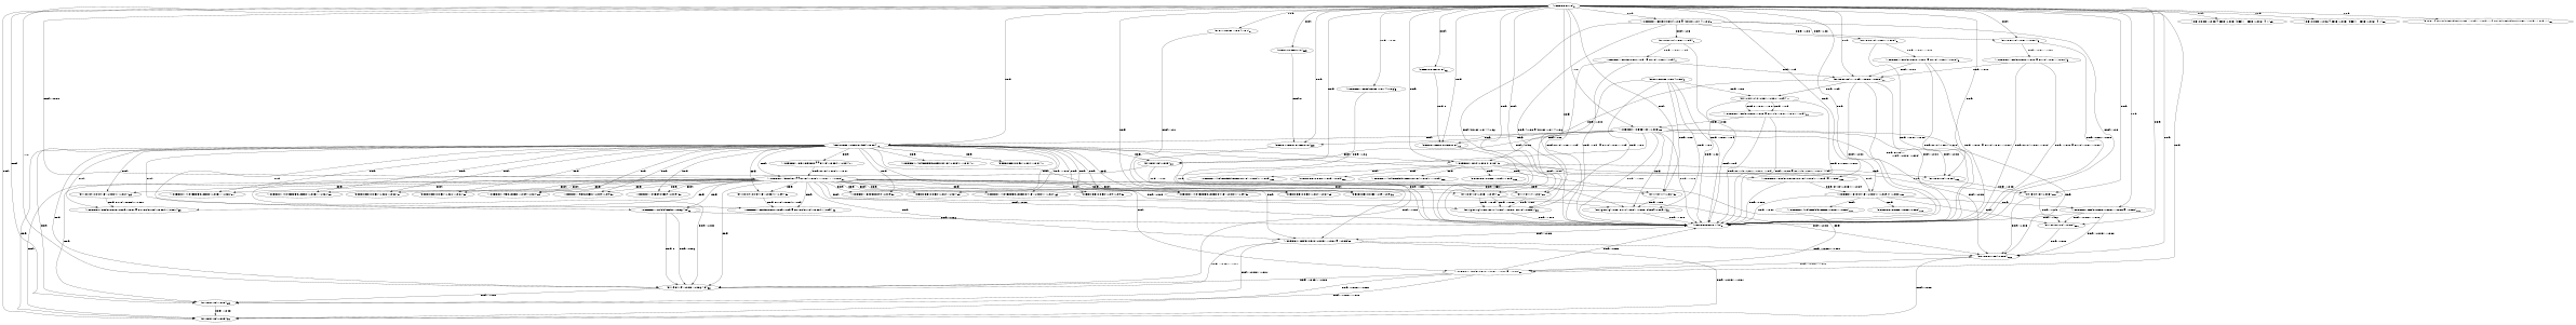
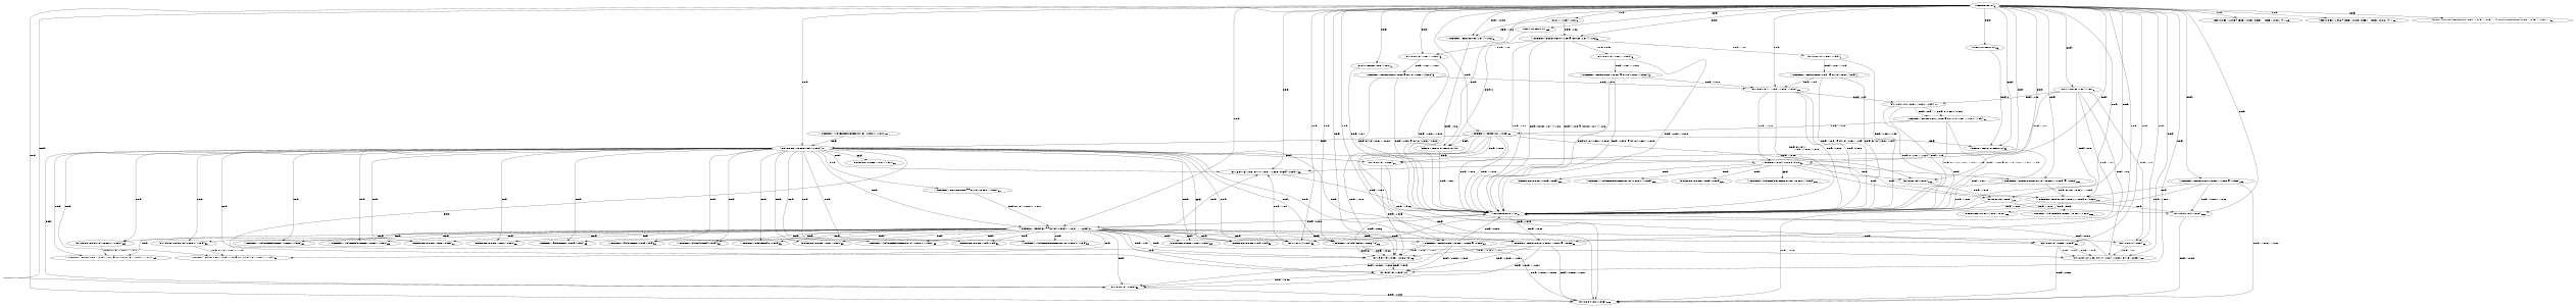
  digraph {
    fontname="DejaVu Sans"
    node [fontname="DejaVu Sans"]
    edge [fontname="DejaVu Sans"]
    n1 [label=<(METHOD,FUN1)<SUB>1</SUB>>]
    n2 [label=<(PARAM,struct VAR1 *VAR2)<SUB>1</SUB>>]
    n3 [label=<(PARAM,struct VAR3 *VAR4)<SUB>1</SUB>>]
+   n4 [label=<(PARAM,VAR5 *VAR6)<SUB>1</SUB>>]
    n5 [label=<(&lt;operator&gt;.assignment,*VAR8 = (struct VAR7 *)VAR6)<SUB>3</SUB>>]
    n6 [label=<(FUN3,FUN3(&quot;&quot;, 			VAR9, VAR10, VAR11))<SUB>11</SUB>>]
    n7 [label=<(&lt;operators&gt;.assignmentOr,FUN5(VAR13)-&gt;VAR29 |= VAR30)<SUB>100</SUB>>]
    n8 [label=<(FUN12,FUN12(VAR13))<SUB>108</SUB>>]
    n9 [label=<(RETURN,return 0;,return 0;)<SUB>109</SUB>>]
    n10 [label=<(&lt;operator&gt;.logicalNot,!VAR13)<SUB>15</SUB>>]
    n11 [label=<(IDENTIFIER,VAR11,switch(VAR11))<SUB>18</SUB>>]
-   n12 [label=<(&lt;operator&gt;.and,VAR10 &amp; 0x01)<SUB>93</SUB>>]
+   n12 [label=<(&lt;operator&gt;.and,VAR10 &amp; 0x01)<SUB>97</SUB>>]
    n13 [label=<(&lt;operator&gt;.and,FUN5(VAR13)-&gt;VAR29 &amp; VAR31)<SUB>102</SUB>>]
    n14 [label=<(LITERAL,0,return 0;)<SUB>109</SUB>>]
    n15 [label=<(&lt;operator&gt;.cast,(struct VAR7 *)VAR6)<SUB>3</SUB>>]
    n16 [label=<(RETURN,return 0;,return 0;)<SUB>16</SUB>>]
    n17 [label=<(IDENTIFIER,VAR15,{ 	case VAR15:  		break;    	case VAR16:  		if ...)<SUB>19</SUB>>]
    n18 [label=<(IDENTIFIER,VAR16,{ 	case VAR15:  		break;    	case VAR16:  		if ...)<SUB>22</SUB>>]
    n19 [label=<(&lt;operator&gt;.assignment,VAR13-&gt;VAR22 = VAR23)<SUB>84</SUB>>]
    n20 [label=<(&lt;operator&gt;.assignment,VAR13-&gt;VAR24 = VAR25)<SUB>85</SUB>>]
    n21 [label=<(FUN9,FUN9(VAR13, VAR26 * 5))<SUB>86</SUB>>]
    n22 [label=<(BLOCK,{ 			struct l2cap_disconn_req VAR19; 			VAR19.V...,{ 			struct l2cap_disconn_req VAR19; 			VAR19.V...)<SUB>87</SUB>>]
    n23 [label=<(&lt;operator&gt;.assignment,VAR13-&gt;VAR22 = VAR32)<SUB>103</SUB>>]
    n24 [label=<(FUN11,FUN11(VAR13))<SUB>504</SUB>>]
    n25 [label=<(LITERAL,0,return 0;)<SUB>16</SUB>>]
    n26 [label=<(&lt;operator&gt;.lessThan,++FUN5(VAR13)-&gt;VAR17 &lt; VAR18)<SUB>24</SUB>>]
    n27 [label=<(FUN6,FUN6(VAR2, FUN7(VAR2), 					VAR28, sizeof(VAR19...)<SUB>91</SUB>>]
    n28 [label=<(FUN5,FUN5(VAR13))<SUB>100</SUB>>]
    n29 [label=<(FUN6,FUN6(VAR2, FUN7(VAR2), VAR20,  						FUN8(VAR13...)<SUB>30</SUB>>]
    n30 [label=<(&lt;operator&gt;.multiplication,VAR26 * 5)<SUB>86</SUB>>]
    n31 [label=<(FUN5,FUN5(VAR13))<SUB>102</SUB>>]
    n32 [label=<(FUN7,FUN7(VAR2))<SUB>91</SUB>>]
    n33 [label=<(FUN7,FUN7(VAR2))<SUB>30</SUB>>]
    n34 [label=<(FUN8,FUN8(VAR13, VAR19))<SUB>32</SUB>>]
    n35 [label=<(FUN5,FUN5(VAR13))<SUB>24</SUB>>]
    n36 [label=<(FUN5,FUN5(VAR13))<SUB>89</SUB>>]
    n37 [label=<(FUN5,FUN5(VAR13))<SUB>90</SUB>>]
    n38 [label=<(FUN2,FUN2(VAR8-&gt;VAR11))<SUB>9</SUB>>]
    n39 [label=<(FUN4,FUN4(&amp;VAR2-&gt;VAR14, VAR9))<SUB>14</SUB>>]
    n40 [label=<(METHOD_RETURN,int)<SUB>1</SUB>>]
    n41 [label=<(FUN2,FUN2(VAR8-&gt;VAR9))<SUB>7</SUB>>]
    n42 [label=<(FUN2,FUN2(VAR8-&gt;VAR10))<SUB>8</SUB>>]
    n43 [label=<(&lt;operator&gt;.assignment,VAR19.VAR27 = FUN10(FUN5(VAR13)-&gt;VAR27))<SUB>89</SUB>>]
    n44 [label=<(&lt;operator&gt;.assignment,VAR19.VAR9 = FUN10(FUN5(VAR13)-&gt;VAR9))<SUB>90</SUB>>]
    n45 [label=<(&lt;operator&gt;.preIncrement,++FUN5(VAR13)-&gt;VAR17)<SUB>24</SUB>>]
    n46 [label=<(FUN10,FUN10(FUN5(VAR13)-&gt;VAR27))<SUB>89</SUB>>]
    n47 [label=<(FUN10,FUN10(FUN5(VAR13)-&gt;VAR9))<SUB>90</SUB>>]
    n48 [label=<(&lt;operator&gt;.indirectFieldAccess,VAR13-&gt;VAR22)<SUB>84</SUB>>]
    n49 [label=<(&lt;operator&gt;.indirectFieldAccess,VAR13-&gt;VAR24)<SUB>25</SUB>>]
    n50 [label=<(FIELD_IDENTIFIER,VAR22,VAR22)<SUB>84</SUB>>]
    n51 [label=<(FIELD_IDENTIFIER,VAR24,VAR24)<SUB>85</SUB>>]
    n52 [label=<(&lt;operator&gt;.fieldAccess,VAR19.VAR27)<SUB>89</SUB>>]
    n53 [label=<(&lt;operator&gt;.fieldAccess,VAR19.VAR9)<SUB>90</SUB>>]
    n54 [label=<(&lt;operator&gt;.sizeOf,sizeof(VAR19))<SUB>92</SUB>>]
    n55 [label=<(&lt;operator&gt;.addressOf,&amp;VAR19)<SUB>92</SUB>>]
    n56 [label=<(&lt;operator&gt;.indirectFieldAccess,FUN5(VAR13)-&gt;VAR17)<SUB>24</SUB>>]
    n57 [label=<(FIELD_IDENTIFIER,VAR27,VAR27)<SUB>89</SUB>>]
    n58 [label=<(&lt;operator&gt;.indirectFieldAccess,FUN5(VAR13)-&gt;VAR27)<SUB>89</SUB>>]
    n59 [label=<(FIELD_IDENTIFIER,VAR9,VAR9)<SUB>90</SUB>>]
    n60 [label=<(&lt;operator&gt;.indirectFieldAccess,FUN5(VAR13)-&gt;VAR9)<SUB>90</SUB>>]
    n61 [label=<(FIELD_IDENTIFIER,VAR17,VAR17)<SUB>24</SUB>>]
    n62 [label=<(FIELD_IDENTIFIER,VAR27,VAR27)<SUB>89</SUB>>]
    n63 [label=<(FIELD_IDENTIFIER,VAR9,VAR9)<SUB>90</SUB>>]
    n64 [label=<(&lt;operator&gt;.indirectFieldAccess,FUN5(VAR13)-&gt;VAR29)<SUB>100</SUB>>]
    n65 [label=<(FIELD_IDENTIFIER,VAR29,VAR29)<SUB>100</SUB>>]
    n66 [label=<(&lt;operator&gt;.indirectFieldAccess,FUN5(VAR13)-&gt;VAR29)<SUB>102</SUB>>]
    n67 [label=<(FIELD_IDENTIFIER,VAR29,VAR29)<SUB>102</SUB>>]
    n68 [label=<(&lt;operator&gt;.indirectFieldAccess,VAR13-&gt;VAR22)<SUB>103</SUB>>]
    n69 [label=<(FIELD_IDENTIFIER,VAR22,VAR22)<SUB>103</SUB>>]
    n70 [label=<(&lt;operator&gt;.assignment,VAR13 = FUN4(&amp;VAR2-&gt;VAR14, VAR9))<SUB>14</SUB>>]
    n71 [label=<(&lt;operator&gt;.assignment,VAR9   = FUN2(VAR8-&gt;VAR9))<SUB>7</SUB>>]
    n72 [label=<(&lt;operator&gt;.assignment,VAR10  = FUN2(VAR8-&gt;VAR10))<SUB>8</SUB>>]
    n73 [label=<(&lt;operator&gt;.assignment,VAR11 = FUN2(VAR8-&gt;VAR11))<SUB>9</SUB>>]
+   n1 -> n2 [label="DDG: "]
    n1 -> n3 [label="DDG: "]
+   n1 -> n4 [label="DDG: "]
    n1 -> n5 [label="DDG: "]
    n1 -> n6 [label="DDG: "]
    n1 -> n7 [label="DDG: "]
    n1 -> n8 [label="DDG: "]
    n1 -> n9 [label="DDG: "]
-   n1 -> n10 [label="VAR: "]
+   n1 -> n10 [label="DDG: "]
    n1 -> n11 [label="DDG: "]
    n1 -> n12 [label="DDG: "]
    n1 -> n13 [label="DDG: "]
    n1 -> n14 [label="DDG: "]
    n1 -> n15 [label="DDG: VAR13"]
    n1 -> n16 [label="DDG: "]
    n1 -> n17 [label="DDG: "]
    n1 -> n18 [label="DDG: "]
    n1 -> n19 [label="DDG: "]
    n1 -> n20 [label="DDG: "]
-   n1 -> n21 [label="VAR: "]
+   n1 -> n21 [label="DDG: "]
    n1 -> n22 [label="DDG: "]
    n1 -> n23 [label="DDG: "]
    n1 -> n24 [label="DDG: "]
    n1 -> n25 [label="DDG: "]
-   n1 -> n26 [label="DDG: VAR20"]
-   n10 -> n27 [label="DDG: "]
+   n1 -> n26 [label="DDG: "]
+   n1 -> n27 [label="DDG: "]
    n1 -> n28 [label="DDG: "]
    n1 -> n29 [label="DDG: "]
+   n1 -> n30 [label="DDG: "]
    n1 -> n31 [label="DDG: "]
    n1 -> n32 [label="DDG: "]
    n1 -> n33 [label="DDG: "]
    n1 -> n34 [label="DDG: "]
    n1 -> n35 [label="DDG: "]
    n1 -> n36 [label="DDG: "]
    n1 -> n37 [label="DDG: "]
    n1 -> n38 [label="DDG: "]
    n2 -> n27 [label="DDG: VAR2"]
    n2 -> n29 [label="DDG: VAR2"]
    n2 -> n32 [label="DDG: VAR2"]
    n2 -> n33 [label="DDG: VAR2"]
    n2 -> n39 [label="DDG: VAR2"]
    n2 -> n40 [label="DDG: VAR2"]
    n3 -> n40 [label="DDG: VAR4"]
+   n4 -> n5 [label="DDG: VAR6"]
+   n4 -> n15 [label="DDG: VAR6"]
    n5 -> n38 [label="DDG: VAR8"]
    n5 -> n40 [label="DDG: VAR8"]
    n5 -> n40 [label="DDG: (struct VAR7 *)VAR6"]
    n5 -> n40 [label="DDG: *VAR8 = (struct VAR7 *)VAR6"]
    n5 -> n41 [label="DDG: VAR8"]
-   n5 -> n42 [label="DDG: VAR8"]
+   n5 -> n42 [label="DDG: DDG8"]
    n6 -> n12 [label="DDG: VAR10"]
    n6 -> n39 [label="DDG: VAR9"]
    n6 -> n40 [label="DDG: VAR10"]
    n6 -> n40 [label="DDG: VAR11"]
    n6 -> n40 [label="DDG: FUN3(&quot;&quot;,\n			VAR9, VAR10, VAR11)"]
    n7 -> n13 [label="DDG: FUN5(VAR13)-&gt;VAR29"]
    n7 -> n40 [label="DDG: VAR30"]
    n9 -> n40 [label="DDG: &lt;RET&gt;"]
    n10 -> n8 [label="DDG: VAR13"]
    n10 -> n8 [label="CDG: "]
    n10 -> n9 [label="CDG: "]
    n10 -> n11 [label="CDG: "]
    n10 -> n16 [label="CDG: "]
    n10 -> n21 [label="DDG: VAR13"]
    n10 -> n28 [label="DDG: VAR13"]
    n10 -> n35 [label="DDG: VAR13"]
    n10 -> n40 [label="DDG: VAR13"]
    n10 -> n40 [label="DDG: !VAR13"]
    n11 -> n12 [label="CDG: "]
    n11 -> n19 [label="CDG: "]
    n11 -> n20 [label="CDG: "]
    n11 -> n21 [label="CDG: "]
    n11 -> n26 [label="CDG: "]
    n11 -> n27 [label="CDG: "]
    n11 -> n30 [label="CDG: "]
    n11 -> n32 [label="CDG: "]
    n11 -> n35 [label="CDG: "]
    n11 -> n36 [label="CDG: "]
    n11 -> n37 [label="CDG: "]
    n11 -> n43 [label="CDG: "]
    n11 -> n44 [label="CDG: "]
    n11 -> n45 [label="CDG: "]
    n11 -> n46 [label="CDG: "]
    n11 -> n47 [label="CDG: "]
    n11 -> n48 [label="CDG: "]
    n11 -> n49 [label="CDG: "]
    n11 -> n50 [label="CDG: "]
    n11 -> n51 [label="CDG: "]
    n11 -> n52 [label="CDG: "]
    n11 -> n53 [label="CDG: "]
    n11 -> n54 [label="CDG: "]
    n11 -> n55 [label="CDG: "]
-   n11 -> n56 [label="CDG: "]
+   n56 -> n11 [label="CDG: "]
    n11 -> n57 [label="CDG: "]
-   n11 -> n58 [label="DDG: VAR10"]
+   n11 -> n58 [label="CDG: "]
    n11 -> n59 [label="CDG: "]
    n11 -> n60 [label="CDG: "]
    n11 -> n61 [label="CDG: "]
    n11 -> n62 [label="CDG: "]
    n11 -> n63 [label="CDG: "]
-   n12 -> n7 [label="DDG: VAR10"]
+   n12 -> n7 [label="CDG: "]
    n12 -> n13 [label="CDG: "]
    n12 -> n28 [label="CDG: "]
    n12 -> n31 [label="CDG: "]
    n12 -> n64 [label="CDG: "]
    n12 -> n65 [label="CDG: "]
    n12 -> n66 [label="CDG: "]
    n12 -> n67 [label="CDG: "]
-   n13 -> n23 [label="CDG: "]
+   n23 -> n13 [label="CDG: "]
    n13 -> n24 [label="CDG: "]
    n13 -> n40 [label="DDG: VAR31"]
    n13 -> n68 [label="CDG: "]
    n13 -> n69 [label="CDG: "]
    n14 -> n9 [label="DDG: 0"]
    n15 -> n40 [label="DDG: VAR6"]
    n16 -> n40 [label="DDG: &lt;RET&gt;"]
-   n8 -> n19 [label="DDG: VAR13-&gt;VAR22"]
+   n19 -> n8 [label="DDG: VAR13-&gt;VAR22"]
    n19 -> n21 [label="DDG: VAR13-&gt;VAR22"]
    n19 -> n36 [label="DDG: VAR13-&gt;VAR22"]
    n19 -> n37 [label="DDG: VAR13-&gt;VAR22"]
    n19 -> n40 [label="DDG: VAR23"]
    n20 -> n8 [label="DDG: VAR13-&gt;VAR24"]
    n20 -> n21 [label="DDG: VAR13-&gt;VAR24"]
    n20 -> n36 [label="DDG: VAR13-&gt;VAR24"]
    n20 -> n37 [label="DDG: VAR13-&gt;VAR24"]
    n21 -> n36 [label="DDG: VAR13"]
    n23 -> n8 [label="DDG: VAR13-&gt;VAR22"]
    n23 -> n24 [label="DDG: VAR13-&gt;VAR22"]
    n23 -> n40 [label="DDG: VAR32"]
    n24 -> n8 [label="DDG: VAR13"]
    n25 -> n16 [label="DDG: 0"]
    n26 -> n19 [label="CDG: "]
    n26 -> n20 [label="CDG: "]
-   n26 -> n21 [label="CDG: "]
-   n26 -> n27 [label="DDG: VAR23"]
+   n26 -> n21 [label="DDG: VAR9"]
+   n26 -> n27 [label="CDG: "]
    n26 -> n29 [label="CDG: "]
    n26 -> n30 [label="CDG: "]
    n26 -> n32 [label="CDG: "]
    n26 -> n33 [label="CDG: "]
    n26 -> n34 [label="CDG: "]
    n26 -> n36 [label="CDG: "]
    n26 -> n37 [label="CDG: "]
-   n26 -> n40 [label="DDG: VAR18"]
+   n40 -> n26 [label="DDG: VAR18"]
    n26 -> n43 [label="CDG: "]
    n26 -> n44 [label="CDG: "]
    n26 -> n46 [label="CDG: "]
    n26 -> n47 [label="CDG: "]
    n26 -> n48 [label="CDG: "]
    n26 -> n49 [label="CDG: "]
    n26 -> n50 [label="CDG: "]
    n26 -> n51 [label="CDG: "]
    n26 -> n52 [label="CDG: "]
    n26 -> n53 [label="CDG: "]
    n26 -> n54 [label="CDG: "]
    n26 -> n55 [label="CDG: "]
    n26 -> n57 [label="CDG: "]
    n26 -> n58 [label="CDG: "]
    n26 -> n59 [label="CDG: "]
    n26 -> n60 [label="CDG: "]
    n26 -> n62 [label="CDG: "]
    n26 -> n63 [label="CDG: "]
    n27 -> n40 [label="DDG: VAR28"]
    n28 -> n31 [label="DDG: VAR13"]
    n29 -> n40 [label="DDG: VAR20"]
    n30 -> n21 [label="DDG: VAR26"]
    n30 -> n21 [label="DDG: 5"]
    n30 -> n40 [label="DDG: VAR26"]
    n31 -> n8 [label="DDG: VAR13"]
    n31 -> n24 [label="DDG: VAR13"]
    n32 -> n27 [label="DDG: VAR2"]
    n33 -> n29 [label="DDG: VAR2"]
    n34 -> n8 [label="DDG: VAR13"]
    n34 -> n29 [label="DDG: VAR13"]
    n34 -> n29 [label="DDG: VAR19"]
    n35 -> n21 [label="DDG: VAR13"]
    n35 -> n34 [label="DDG: VAR13"]
    n36 -> n37 [label="DDG: VAR13"]
    n37 -> n8 [label="DDG: VAR13"]
    n38 -> n40 [label="DDG: VAR8-&gt;VAR11"]
    n38 -> n73 [label="DDG: VAR8-&gt;VAR11"]
    n39 -> n40 [label="DDG: &amp;VAR2-&gt;VAR14"]
    n39 -> n40 [label="DDG: VAR9"]
    n39 -> n70 [label="DDG: &amp;VAR2-&gt;VAR14"]
    n39 -> n70 [label="DDG: VAR9"]
    n40 -> n20 [label="DDG: VAR25"]
    n41 -> n40 [label="DDG: VAR8-&gt;VAR9"]
    n41 -> n71 [label="DDG: VAR8-&gt;VAR9"]
    n42 -> n40 [label="DDG: VAR8-&gt;VAR10"]
    n42 -> n72 [label="DDG: VAR8-&gt;VAR10"]
    n45 -> n26 [label="DDG: FUN5(VAR13)-&gt;VAR17"]
    n46 -> n43 [label="DDG: FUN5(VAR13)-&gt;VAR27"]
    n47 -> n44 [label="DDG: FUN5(VAR13)-&gt;VAR9"]
    n70 -> n10 [label="DDG: VAR13"]
    n70 -> n40 [label="DDG: FUN4(&amp;VAR2-&gt;VAR14, VAR9)"]
    n70 -> n40 [label="DDG: VAR13 = FUN4(&amp;VAR2-&gt;VAR14, VAR9)"]
    n71 -> n6 [label="DDG: VAR9"]
    n71 -> n40 [label="DDG: FUN2(VAR8-&gt;VAR9)"]
    n71 -> n40 [label="DDG: VAR9   = FUN2(VAR8-&gt;VAR9)"]
    n72 -> n6 [label="DDG: VAR10"]
    n72 -> n40 [label="DDG: FUN2(VAR8-&gt;VAR10)"]
    n72 -> n40 [label="DDG: VAR10  = FUN2(VAR8-&gt;VAR10)"]
    n73 -> n6 [label="DDG: VAR11"]
    n73 -> n40 [label="DDG: FUN2(VAR8-&gt;VAR11)"]
    n73 -> n40 [label="DDG: VAR11 = FUN2(VAR8-&gt;VAR11)"]
  }
